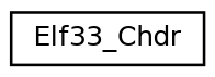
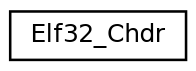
  digraph {
    rankdir=LR
-   n1 [color=black fillcolor=white fontname=Helvetica fontsize=10 height=0.2 label=Elf33_Chdr shape=record style=filled width=0.4]
+   n1 [color=black fillcolor=white fontname=Helvetica fontsize=10 height=0.2 label=Elf32_Chdr shape=record style=filled width=0.4]
  }
